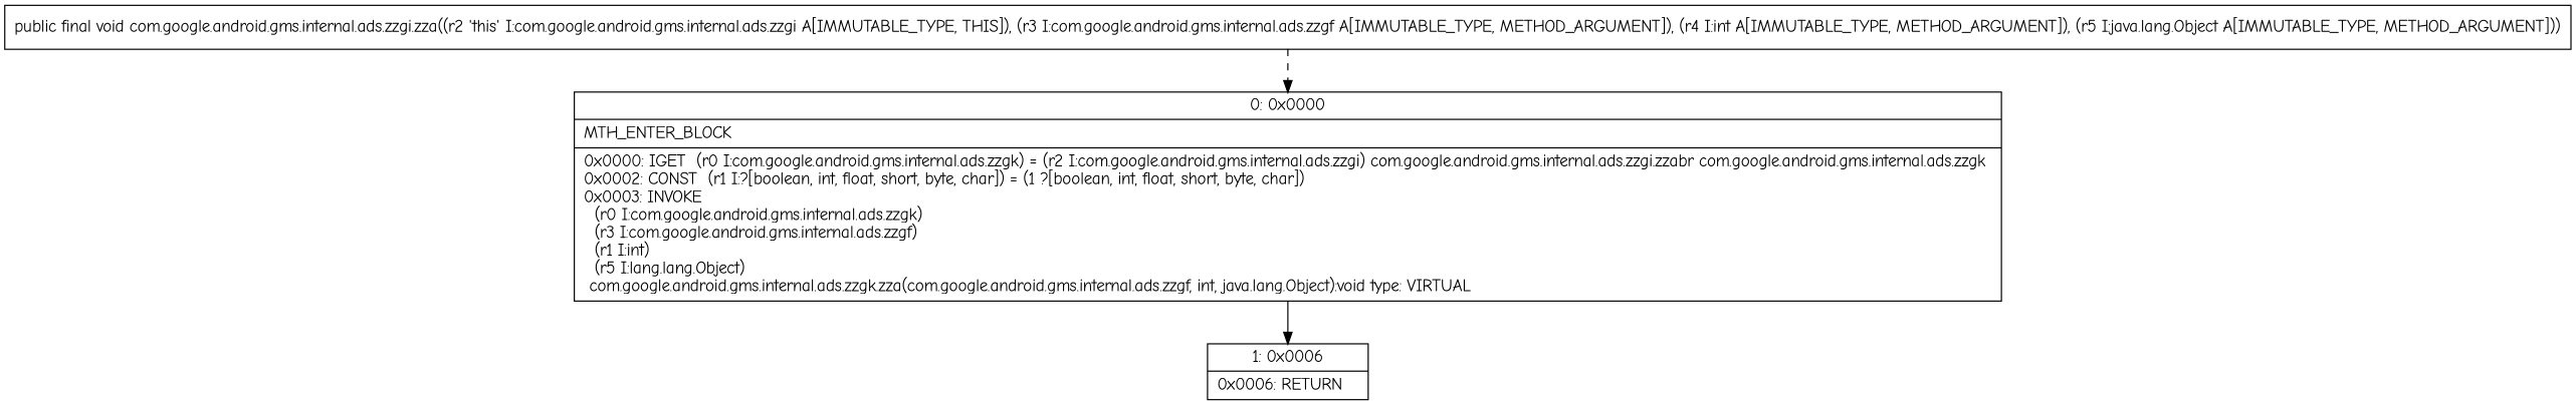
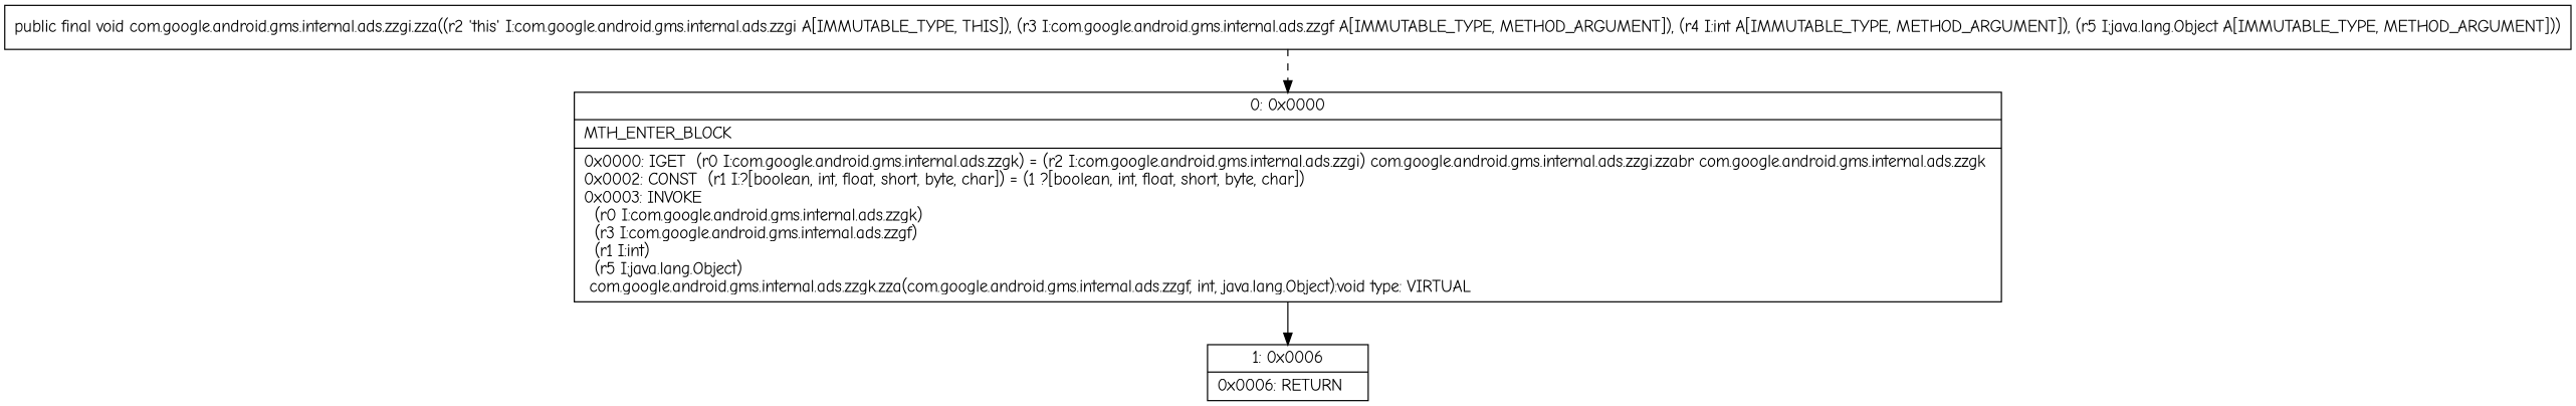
  digraph {
    fontname="Comic Neue"
    node [shape=record fontname="Comic Neue"]
    edge [fontname="Comic Neue"]
-   n1 [label="{0\:\ 0x0000|MTH_ENTER_BLOCK\l|0x0000: IGET  (r0 I:com.google.android.gms.internal.ads.zzgk) = (r2 I:com.google.android.gms.internal.ads.zzgi) com.google.android.gms.internal.ads.zzgi.zzabr com.google.android.gms.internal.ads.zzgk \l0x0002: CONST  (r1 I:?[boolean, int, float, short, byte, char]) = (1 ?[boolean, int, float, short, byte, char]) \l0x0003: INVOKE  \l  (r0 I:com.google.android.gms.internal.ads.zzgk)\l  (r3 I:com.google.android.gms.internal.ads.zzgf)\l  (r1 I:int)\l  (r5 I:lang.lang.Object)\l com.google.android.gms.internal.ads.zzgk.zza(com.google.android.gms.internal.ads.zzgf, int, java.lang.Object):void type: VIRTUAL \l}"]
+   n1 [label="{0\:\ 0x0000|MTH_ENTER_BLOCK\l|0x0000: IGET  (r0 I:com.google.android.gms.internal.ads.zzgk) = (r2 I:com.google.android.gms.internal.ads.zzgi) com.google.android.gms.internal.ads.zzgi.zzabr com.google.android.gms.internal.ads.zzgk \l0x0002: CONST  (r1 I:?[boolean, int, float, short, byte, char]) = (1 ?[boolean, int, float, short, byte, char]) \l0x0003: INVOKE  \l  (r0 I:com.google.android.gms.internal.ads.zzgk)\l  (r3 I:com.google.android.gms.internal.ads.zzgf)\l  (r1 I:int)\l  (r5 I:java.lang.Object)\l com.google.android.gms.internal.ads.zzgk.zza(com.google.android.gms.internal.ads.zzgf, int, java.lang.Object):void type: VIRTUAL \l}"]
    n2 [label="{1\:\ 0x0006|0x0006: RETURN   \l}"]
    n3 [label="{public final void com.google.android.gms.internal.ads.zzgi.zza((r2 'this' I:com.google.android.gms.internal.ads.zzgi A[IMMUTABLE_TYPE, THIS]), (r3 I:com.google.android.gms.internal.ads.zzgf A[IMMUTABLE_TYPE, METHOD_ARGUMENT]), (r4 I:int A[IMMUTABLE_TYPE, METHOD_ARGUMENT]), (r5 I:java.lang.Object A[IMMUTABLE_TYPE, METHOD_ARGUMENT])) }"]
    n1 -> n2 [style=solid]
    n3 -> n1 [style=dashed]
  }
